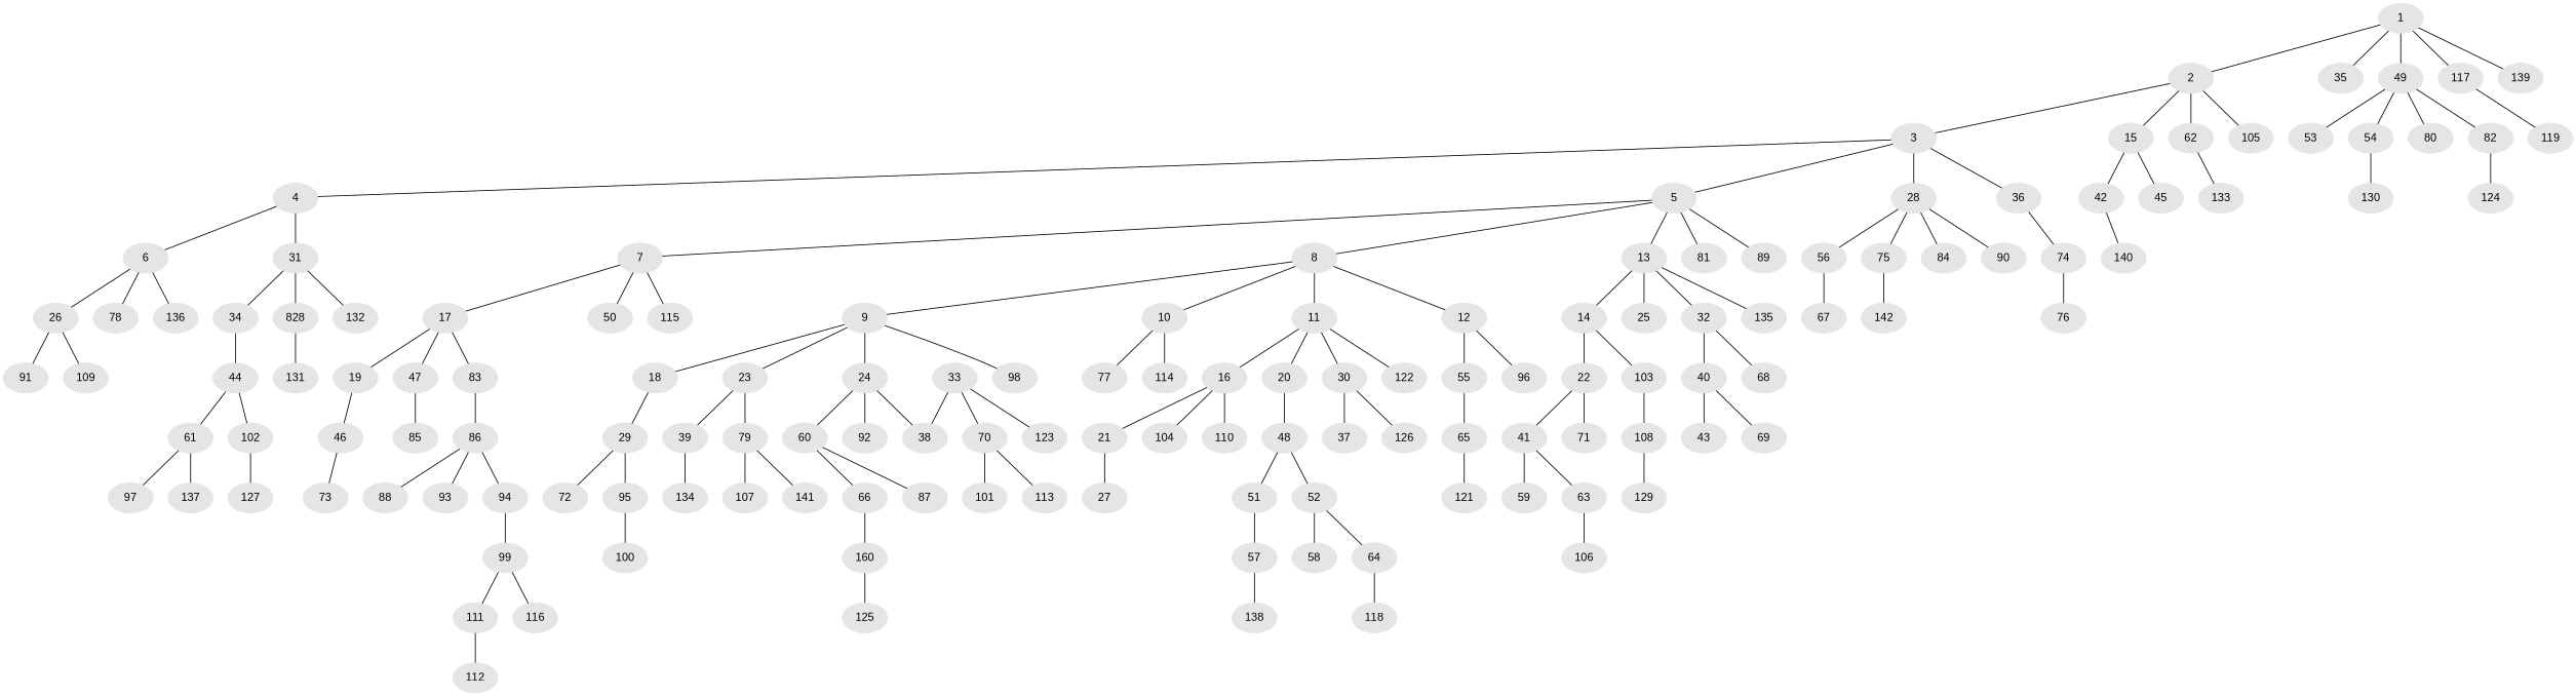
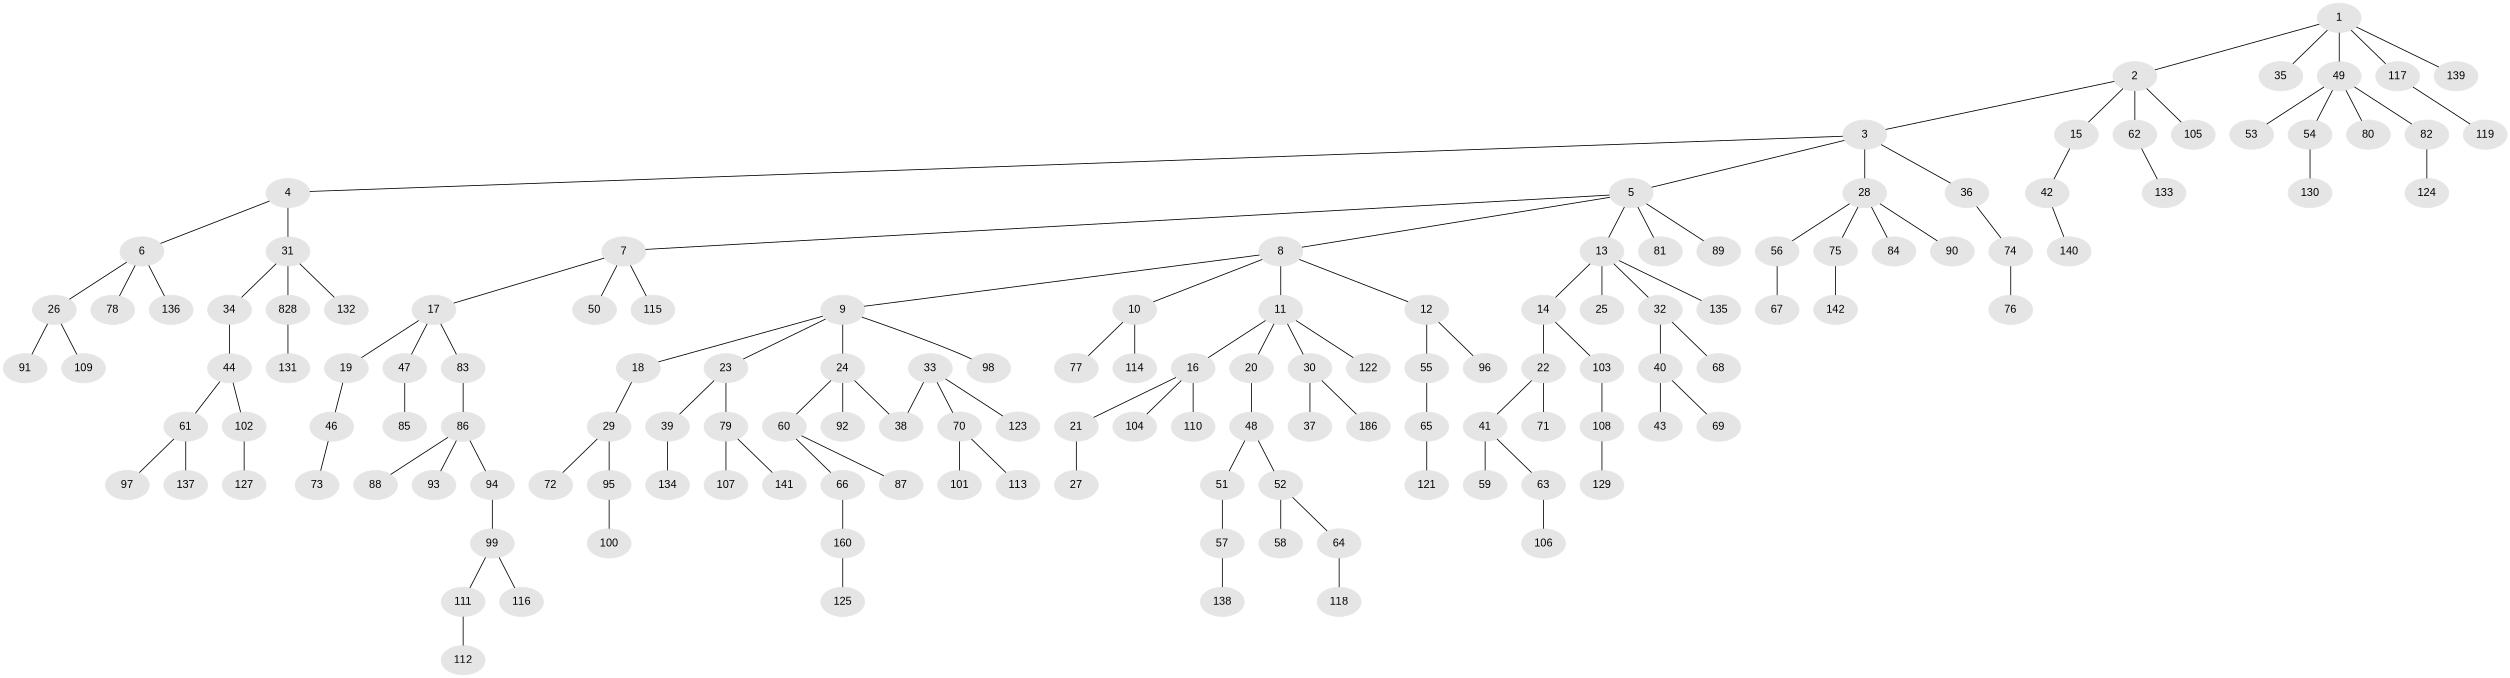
  graph {
    fontname="Liberation Sans"
    node [color=gray90 fontname="Liberation Sans" style=filled]
    edge [fontname="Liberation Sans"]
    1
    2
    35
    49
    117
    139
    3
    15
    62
    105
    53
    54
    80
    82
    119
    4
    5
    28
    36
    42
-   45
    133
    6
    31
    7
    8
    13
    81
    89
    56
    75
    84
    90
    74
    26
    78
    136
    34
    n39 [label=828]
    132
    17
    50
    115
    9
    10
    11
    12
    14
    25
    32
    135
    91
    109
    19
    47
    83
    18
    23
    24
    98
    77
    114
    16
    20
    30
    122
    55
    96
    29
    39
    79
    60
    92
    38
    21
    104
    110
    48
    37
-   126
+   126 [label=186]
    65
    22
    103
    40
    68
    41
    71
    108
    140
    27
    46
    85
    86
    72
    95
    73
    51
    52
    59
    63
    134
    107
    141
    33
    70
    123
    66
    87
    67
    142
    100
    44
    131
    43
    69
    101
    113
    61
    102
    76
    106
    97
    137
    127
    57
    58
    64
    130
    124
    138
    118
    121
    n133 [label=160]
    125
    88
    93
    94
    99
    111
    116
    112
    129
    1 -- 2
    1 -- 35
    1 -- 49
    1 -- 117
    1 -- 139
    2 -- 3
    2 -- 15
    2 -- 62
    2 -- 105
    49 -- 53
    49 -- 54
    49 -- 80
    49 -- 82
    117 -- 119
    3 -- 4
    3 -- 5
    3 -- 28
    3 -- 36
    15 -- 42
-   15 -- 45
    62 -- 133
    54 -- 130
    82 -- 124
    4 -- 6
    4 -- 31
    5 -- 7
    5 -- 8
    5 -- 13
    5 -- 81
    5 -- 89
    28 -- 56
    28 -- 75
    28 -- 84
    28 -- 90
    36 -- 74
    42 -- 140
    6 -- 26
    6 -- 78
    6 -- 136
    31 -- 34
    31 -- n39
    31 -- 132
    7 -- 17
    7 -- 50
    7 -- 115
    8 -- 9
    8 -- 10
    8 -- 11
    8 -- 12
    13 -- 14
    13 -- 25
    13 -- 32
    13 -- 135
    56 -- 67
    75 -- 142
    74 -- 76
    26 -- 91
    26 -- 109
    34 -- 44
    n39 -- 131
    17 -- 19
    17 -- 47
    17 -- 83
    9 -- 18
    9 -- 23
    9 -- 24
    9 -- 98
    10 -- 77
    10 -- 114
    11 -- 16
    11 -- 20
    11 -- 30
    11 -- 122
    12 -- 55
    12 -- 96
    14 -- 22
    14 -- 103
    32 -- 40
    32 -- 68
    19 -- 46
    47 -- 85
    83 -- 86
    18 -- 29
    23 -- 39
    23 -- 79
    24 -- 60
    24 -- 92
    24 -- 38
    16 -- 21
    16 -- 104
    16 -- 110
    20 -- 48
    30 -- 37
    30 -- 126
    55 -- 65
    29 -- 72
    29 -- 95
    39 -- 134
    79 -- 107
    79 -- 141
    60 -- 66
    60 -- 87
    21 -- 27
    48 -- 51
    48 -- 52
    65 -- 121
    22 -- 41
    22 -- 71
    103 -- 108
    40 -- 43
    40 -- 69
    41 -- 59
    41 -- 63
    108 -- 129
    46 -- 73
    86 -- 88
    86 -- 93
    86 -- 94
    95 -- 100
    51 -- 57
    52 -- 58
    52 -- 64
    63 -- 106
    33 -- 38
    33 -- 70
    33 -- 123
    70 -- 101
    70 -- 113
    66 -- n133
    44 -- 61
    44 -- 102
    61 -- 97
    61 -- 137
    102 -- 127
    57 -- 138
    64 -- 118
    n133 -- 125
    94 -- 99
    99 -- 111
    99 -- 116
    111 -- 112
  }
